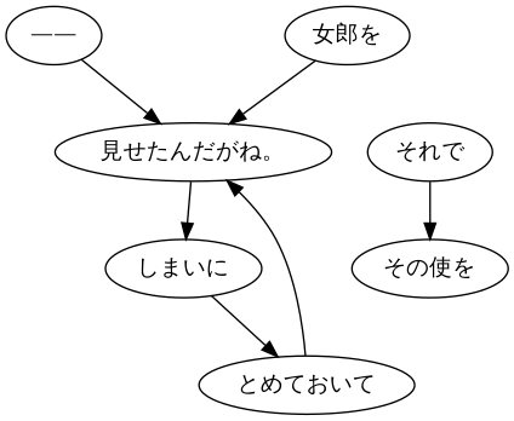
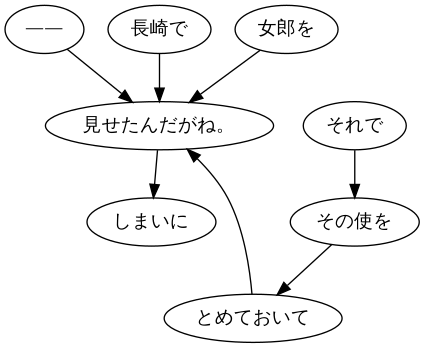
  digraph {
    n1 [label="——"]
    n2 [label="見せたんだがね。"]
    n3 [label="しまいに"]
    n4 [label="それで"]
    n5 [label="その使を"]
    n6 [label="とめておいて"]
+   n7 [label="長崎で"]
    n8 [label="女郎を"]
    n1 -> n2
    n2 -> n3
    n4 -> n5
-   n3 -> n6
+   n5 -> n6
    n6 -> n2
+   n7 -> n2
    n8 -> n2
  }
